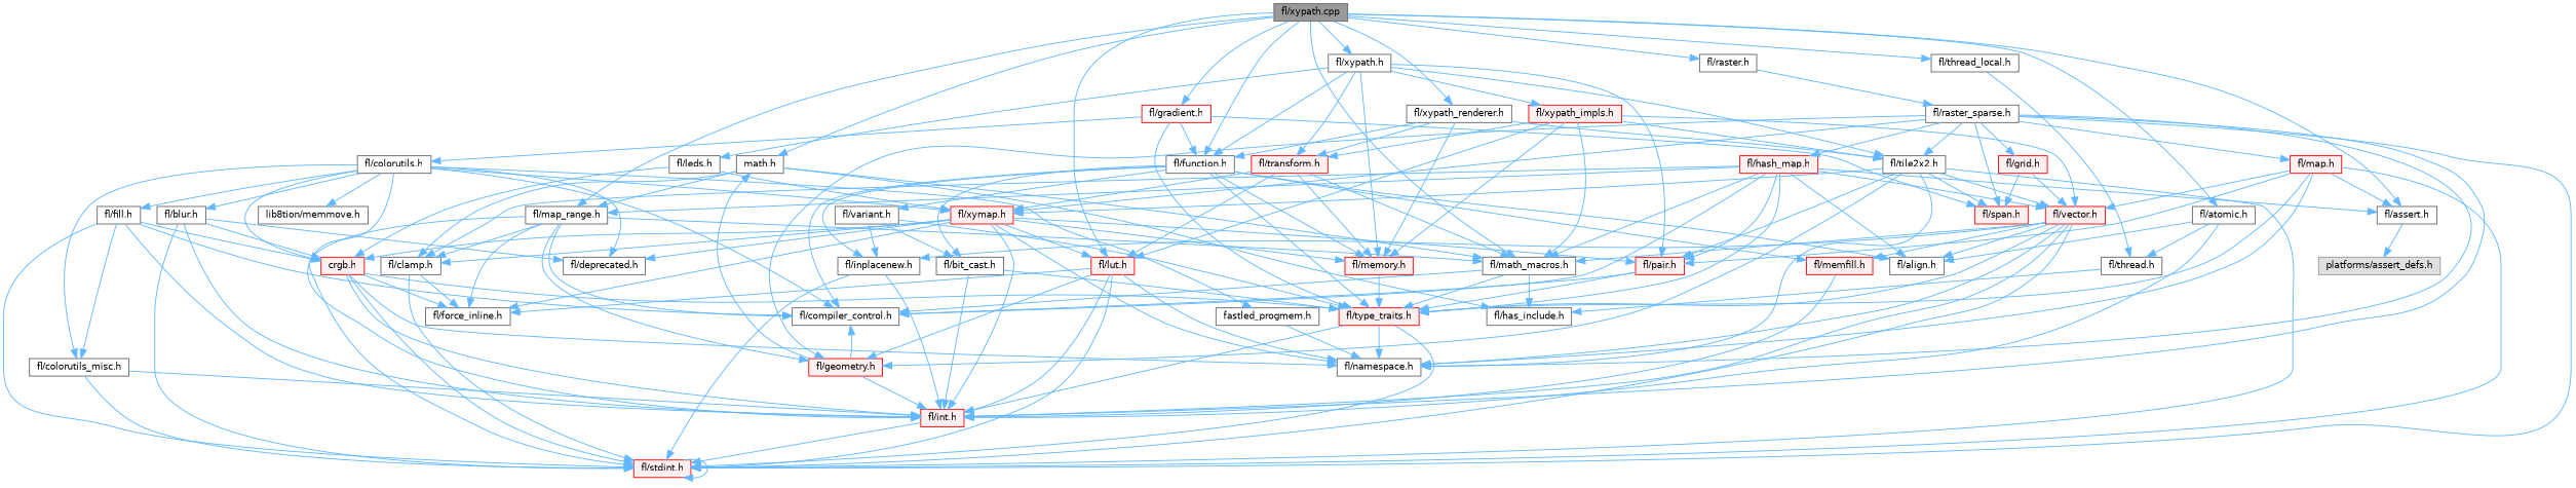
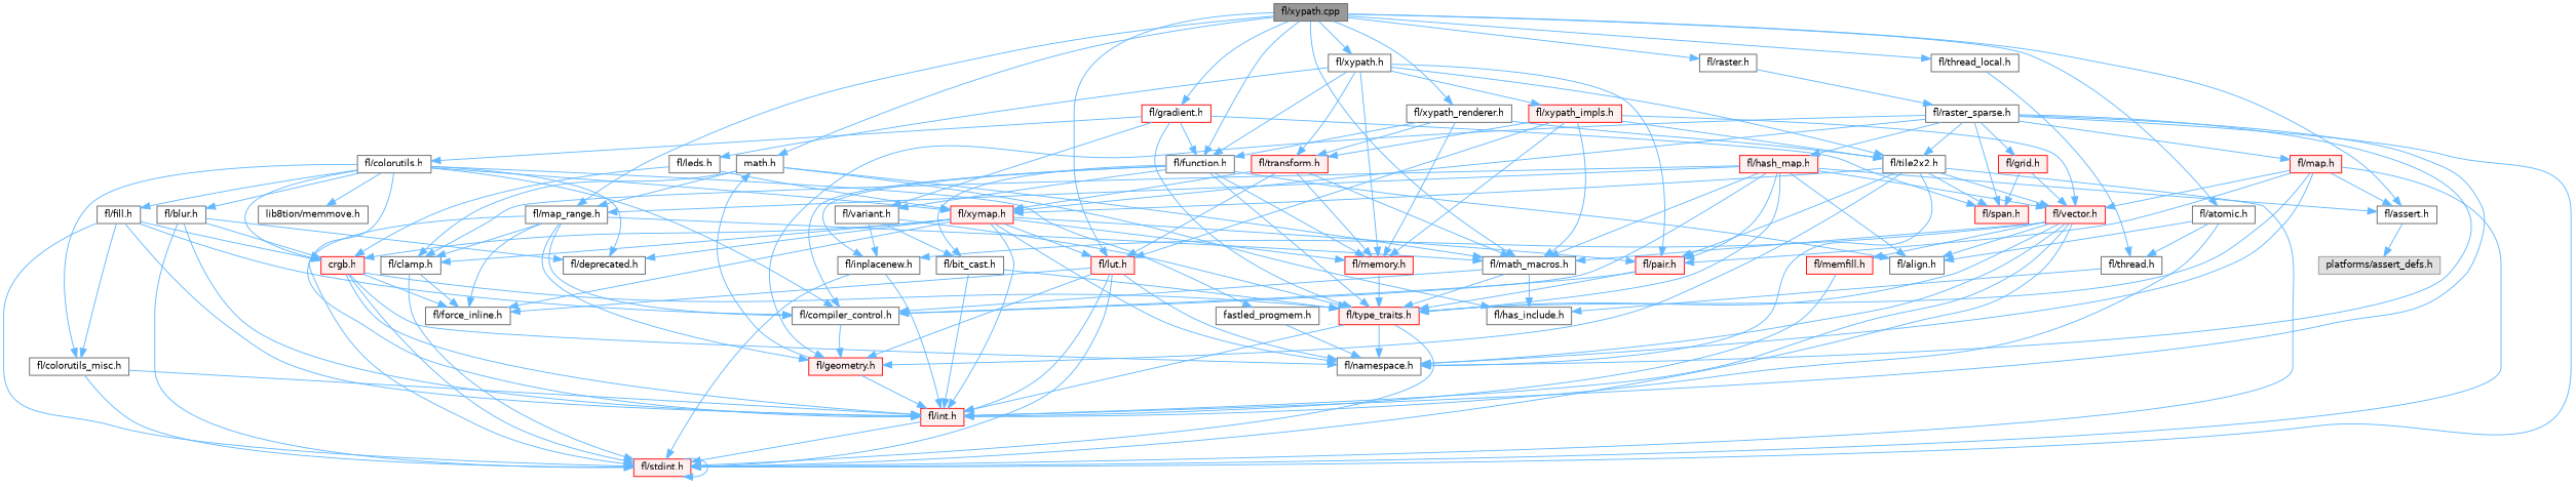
  digraph {
    node [color=grey40 fillcolor=white fontname=Helvetica fontsize=10 shape=box style=filled]
    edge [color=steelblue1 fontname=Helvetica fontsize=10 labelfontname=Helvetica labelfontsize=10 style=solid]
    n1 [color=gray40 fillcolor=grey60 fontcolor=black height=0.2 label="fl/xypath.cpp" width=0.4]
    n2 [height=0.2 label="math.h" width=0.4]
    n3 [height=0.2 label="fl/map_range.h" width=0.4]
    n4 [height=0.2 label="fl/math_macros.h" width=0.4]
    n5 [height=0.2 label="fl/assert.h" width=0.4]
    n6 [height=0.2 label="fl/function.h" width=0.4]
    n7 [color=red height=0.2 label="fl/gradient.h" width=0.4]
    n8 [color=red fillcolor="#FFF0F0" height=0.2 label="fl/lut.h" width=0.4]
    n9 [height=0.2 label="fl/raster.h" width=0.4]
    n10 [height=0.2 label="fl/xypath.h" width=0.4]
    n11 [height=0.2 label="fl/xypath_renderer.h" width=0.4]
    n12 [height=0.2 label="fl/atomic.h" width=0.4]
    n13 [height=0.2 label="fl/thread_local.h" width=0.4]
    n14 [height=0.2 label="fl/has_include.h" width=0.4]
    n15 [height=0.2 label="fl/clamp.h" width=0.4]
    n16 [color=red fillcolor="#FFF0F0" height=0.2 label="fl/stdint.h" width=0.4]
    n17 [height=0.2 label="fl/force_inline.h" width=0.4]
    n18 [height=0.2 label="fl/compiler_control.h" width=0.4]
    n19 [color=red fillcolor="#FFF0F0" height=0.2 label="fl/geometry.h" width=0.4]
    n20 [color=red fillcolor="#FFF0F0" height=0.2 label="fl/type_traits.h" width=0.4]
    n21 [color=grey60 fillcolor="#E0E0E0" height=0.2 label="platforms/assert_defs.h" width=0.4]
    n22 [color=red fillcolor="#FFF0F0" height=0.2 label="fl/memory.h" width=0.4]
    n23 [height=0.2 label="fl/variant.h" width=0.4]
    n24 [height=0.2 label="fl/inplacenew.h" width=0.4]
    n25 [height=0.2 label="fl/bit_cast.h" width=0.4]
    n26 [color=red fillcolor="#FFF0F0" height=0.2 label="fl/memfill.h" width=0.4]
    n27 [height=0.2 label="fl/align.h" width=0.4]
    n28 [height=0.2 label="fl/colorutils.h" width=0.4]
    n29 [color=red fillcolor="#FFF0F0" height=0.2 label="fl/span.h" width=0.4]
    n30 [height=0.2 label="fl/namespace.h" width=0.4]
    n31 [color=red fillcolor="#FFF0F0" height=0.2 label="fl/int.h" width=0.4]
    n32 [height=0.2 label="fl/raster_sparse.h" width=0.4]
    n33 [color=red fillcolor="#FFF0F0" height=0.2 label="fl/pair.h" width=0.4]
    n34 [height=0.2 label="fl/tile2x2.h" width=0.4]
    n35 [height=0.2 label="fl/leds.h" width=0.4]
    n36 [color=red fillcolor="#FFF0F0" height=0.2 label="fl/transform.h" width=0.4]
    n37 [color=red fillcolor="#FFF0F0" height=0.2 label="fl/xypath_impls.h" width=0.4]
    n38 [height=0.2 label="fl/thread.h" width=0.4]
    n39 [color=red fillcolor="#FFF0F0" height=0.2 label="crgb.h" width=0.4]
    n40 [height=0.2 label="fastled_progmem.h" width=0.4]
    n41 [height=0.2 label="fl/blur.h" width=0.4]
    n42 [height=0.2 label="fl/deprecated.h" width=0.4]
    n43 [height=0.2 label="fl/colorutils_misc.h" width=0.4]
    n44 [height=0.2 label="fl/fill.h" width=0.4]
    n45 [color=red fillcolor="#FFF0F0" height=0.2 label="fl/xymap.h" width=0.4]
    n46 [height=0.2 label="lib8tion/memmove.h" width=0.4]
    n47 [color=red fillcolor="#FFF0F0" height=0.2 label="fl/grid.h" width=0.4]
    n48 [color=red fillcolor="#FFF0F0" height=0.2 label="fl/hash_map.h" width=0.4]
    n49 [color=red fillcolor="#FFF0F0" height=0.2 label="fl/map.h" width=0.4]
    n50 [color=red fillcolor="#FFF0F0" height=0.2 label="fl/vector.h" width=0.4]
    n1 -> n2
    n1 -> n3
    n1 -> n4
    n1 -> n5
    n1 -> n6
    n1 -> n7
    n1 -> n8
    n1 -> n9
    n1 -> n10
    n1 -> n11
    n1 -> n12
    n1 -> n13
    n2 -> n3
    n2 -> n4
    n2 -> n14
    n2 -> n15
    n3 -> n4
    n3 -> n15
    n3 -> n16
    n3 -> n17
    n3 -> n18
    n3 -> n19
    n4 -> n14
    n4 -> n18
    n4 -> n20
    n5 -> n21
    n6 -> n18
    n6 -> n20
    n6 -> n22
    n6 -> n23
    n6 -> n24
    n6 -> n25
-   n6 -> n26
    n6 -> n27
    n7 -> n6
    n7 -> n20
+   n7 -> n23
    n7 -> n28
    n7 -> n29
    n8 -> n16
    n8 -> n17
    n8 -> n19
    n8 -> n30
    n8 -> n31
    n9 -> n32
    n10 -> n6
    n10 -> n22
    n10 -> n33
    n10 -> n34
    n10 -> n35
    n10 -> n36
    n10 -> n37
    n11 -> n6
    n11 -> n22
    n11 -> n34
    n11 -> n36
    n12 -> n27
    n12 -> n31
    n12 -> n38
    n13 -> n38
    n15 -> n16
    n15 -> n17
    n16 -> n16
    n19 -> n2
-   n19 -> n18
+   n18 -> n19
    n19 -> n31
    n20 -> n16
    n20 -> n30
    n20 -> n31
    n22 -> n20
    n23 -> n20
    n23 -> n24
    n23 -> n25
    n24 -> n16
    n24 -> n31
    n25 -> n20
    n25 -> n31
    n26 -> n31
    n28 -> n18
    n28 -> n31
    n28 -> n39
    n28 -> n40
    n28 -> n41
    n28 -> n42
    n28 -> n43
    n28 -> n44
    n28 -> n45
    n28 -> n46
    n31 -> n16
    n32 -> n16
    n32 -> n19
    n32 -> n29
    n32 -> n30
    n32 -> n31
    n32 -> n34
    n32 -> n45
    n32 -> n47
    n32 -> n48
    n32 -> n49
    n33 -> n18
    n33 -> n20
    n34 -> n16
    n34 -> n19
    n34 -> n29
    n34 -> n30
    n34 -> n33
    n34 -> n45
    n34 -> n50
    n35 -> n39
    n35 -> n45
    n36 -> n4
    n36 -> n8
    n36 -> n22
    n36 -> n45
    n37 -> n4
    n37 -> n8
    n37 -> n22
    n37 -> n34
    n37 -> n36
    n37 -> n50
    n38 -> n14
    n39 -> n16
    n39 -> n17
    n39 -> n20
    n39 -> n30
    n39 -> n31
    n40 -> n30
    n41 -> n16
    n41 -> n31
    n41 -> n39
    n41 -> n42
    n43 -> n16
    n43 -> n31
    n44 -> n16
    n44 -> n18
    n44 -> n31
    n44 -> n39
    n44 -> n43
    n45 -> n8
    n45 -> n15
    n45 -> n17
    n45 -> n22
    n45 -> n30
    n45 -> n31
    n45 -> n33
    n45 -> n39
    n45 -> n42
    n47 -> n29
    n47 -> n50
    n48 -> n3
    n48 -> n4
    n48 -> n5
    n48 -> n15
    n48 -> n18
    n48 -> n20
    n48 -> n27
    n48 -> n33
    n48 -> n50
    n49 -> n5
    n49 -> n16
    n49 -> n20
    n49 -> n30
    n49 -> n33
    n49 -> n50
    n50 -> n4
    n50 -> n16
    n50 -> n20
    n50 -> n24
    n50 -> n26
    n50 -> n27
    n50 -> n30
    n50 -> n31
  }
